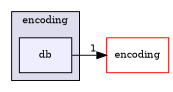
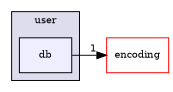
  digraph {
    compound=true
    rankdir=LR
    fontname="DejaVu Serif"
    node [fontname="DejaVu Serif" fontsize=10 shape=box style=filled]
    n1 [fillcolor="#eeeeff" label=db pencolor=black]
    n2 [color=red fillcolor=white label=encoding]
    subgraph cluster_1 {
      bgcolor="#ddddee"
      fontsize=10
-     label=encoding
+     label=user
      pencolor=black
      n1
    }
    n1 -> n2 [headlabel=1 labeldistance=1.5 labelfontname=Helvetica labelfontsize=10 fontname="DejaVu Serif"]
  }
